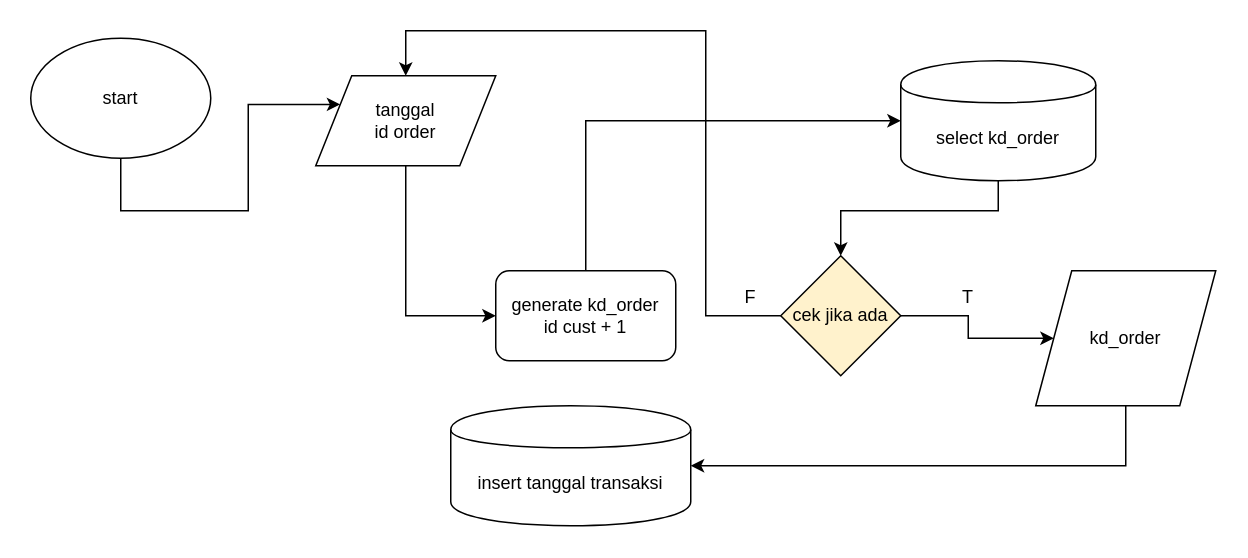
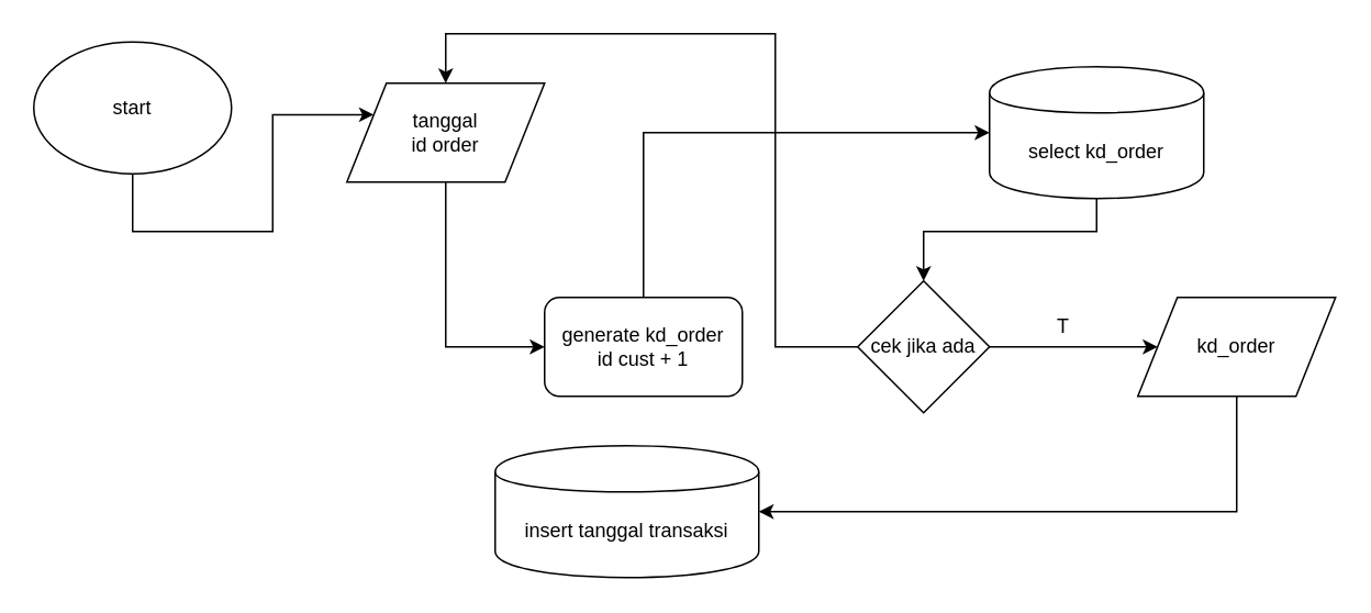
  <mxCell id="0" />
  <mxCell id="1" parent="0" />
  <mxCell id="2" style="edgeStyle=orthogonalEdgeStyle;rounded=0;orthogonalLoop=1;jettySize=auto;html=1;exitX=0.5;exitY=0;exitDx=0;exitDy=0;entryX=0;entryY=0.5;entryDx=0;entryDy=0;" edge="1" parent="1" source="9" target="8"><mxGeometry relative="1" as="geometry" /></mxCell>
  <mxCell id="3" style="edgeStyle=orthogonalEdgeStyle;rounded=0;orthogonalLoop=1;jettySize=auto;html=1;entryX=0.5;entryY=0;entryDx=0;entryDy=0;" edge="1" parent="1" source="6" target="15"><mxGeometry relative="1" as="geometry"><Array as="points"><mxPoint x="470" y="210" /><mxPoint x="470" y="20" /><mxPoint x="270" y="20" /></Array></mxGeometry></mxCell>
  <mxCell id="4" style="edgeStyle=orthogonalEdgeStyle;rounded=0;orthogonalLoop=1;jettySize=auto;html=1;exitX=0.5;exitY=1;exitDx=0;exitDy=0;" edge="1" parent="1" source="13" target="11"><mxGeometry relative="1" as="geometry"><Array as="points"><mxPoint x="750" y="310" /></Array></mxGeometry></mxCell>
  <mxCell id="5" style="edgeStyle=orthogonalEdgeStyle;rounded=0;orthogonalLoop=1;jettySize=auto;html=1;exitX=1;exitY=0.5;exitDx=0;exitDy=0;entryX=0;entryY=0.5;entryDx=0;entryDy=0;" edge="1" parent="1" source="6" target="13"><mxGeometry relative="1" as="geometry" /></mxCell>
- <mxCell id="6" value="cek jika ada" style="rhombus;whiteSpace=wrap;html=1;fillColor=#fff2cc;" vertex="1" parent="1"><mxGeometry x="520" y="170" width="80" height="80" as="geometry" /></mxCell>
+ <mxCell id="6" value="cek jika ada" style="rhombus;whiteSpace=wrap;html=1;" vertex="1" parent="1"><mxGeometry x="520" y="170" width="80" height="80" as="geometry" /></mxCell>
  <mxCell id="7" style="edgeStyle=orthogonalEdgeStyle;rounded=0;orthogonalLoop=1;jettySize=auto;html=1;entryX=0.5;entryY=0;entryDx=0;entryDy=0;" edge="1" parent="1" source="8" target="6"><mxGeometry relative="1" as="geometry"><Array as="points"><mxPoint x="665" y="140" /><mxPoint x="560" y="140" /></Array></mxGeometry></mxCell>
  <mxCell id="8" value="select kd_order" style="shape=cylinder;whiteSpace=wrap;html=1;boundedLbl=1;backgroundOutline=1;" vertex="1" parent="1"><mxGeometry x="600" y="40" width="130" height="80" as="geometry" /></mxCell>
  <mxCell id="9" value="generate kd_order&lt;br&gt;id cust + 1&lt;br&gt;" style="whiteSpace=wrap;html=1;rounded=1;" vertex="1" parent="1"><mxGeometry x="330" y="180" width="120" height="60" as="geometry" /></mxCell>
- <mxCell id="10" value="F&lt;br&gt;" style="text;html=1;strokeColor=none;fillColor=none;align=center;verticalAlign=middle;whiteSpace=wrap;rounded=0;" vertex="1" parent="1"><mxGeometry x="480" y="188" width="40" height="20" as="geometry" /></mxCell>
  <mxCell id="11" value="insert tanggal transaksi" style="shape=cylinder;whiteSpace=wrap;html=1;boundedLbl=1;backgroundOutline=1;" vertex="1" parent="1"><mxGeometry x="300" y="270" width="160" height="80" as="geometry" /></mxCell>
  <mxCell id="12" value="T&lt;br&gt;" style="text;html=1;strokeColor=none;fillColor=none;align=center;verticalAlign=middle;whiteSpace=wrap;rounded=0;" vertex="1" parent="1"><mxGeometry x="625" y="188" width="40" height="20" as="geometry" /></mxCell>
- <mxCell id="13" value="kd_order" style="shape=parallelogram;perimeter=parallelogramPerimeter;whiteSpace=wrap;html=1;" vertex="1" parent="1"><mxGeometry x="690" y="180" width="120" height="90" as="geometry" /></mxCell>
+ <mxCell id="13" value="kd_order" style="shape=parallelogram;perimeter=parallelogramPerimeter;whiteSpace=wrap;html=1;" vertex="1" parent="1"><mxGeometry x="690" y="180" width="120" height="60" as="geometry" /></mxCell>
  <mxCell id="14" style="edgeStyle=orthogonalEdgeStyle;rounded=0;orthogonalLoop=1;jettySize=auto;html=1;entryX=0;entryY=0.5;entryDx=0;entryDy=0;" edge="1" parent="1" source="15" target="9"><mxGeometry relative="1" as="geometry" /></mxCell>
  <mxCell id="15" value="tanggal&lt;br&gt;id order&lt;br&gt;" style="shape=parallelogram;perimeter=parallelogramPerimeter;whiteSpace=wrap;html=1;" vertex="1" parent="1"><mxGeometry x="210" y="50" width="120" height="60" as="geometry" /></mxCell>
  <mxCell id="16" style="edgeStyle=orthogonalEdgeStyle;rounded=0;orthogonalLoop=1;jettySize=auto;html=1;entryX=0;entryY=0.25;entryDx=0;entryDy=0;" edge="1" parent="1" source="17" target="15"><mxGeometry relative="1" as="geometry"><Array as="points"><mxPoint x="80" y="140" /><mxPoint x="165" y="140" /><mxPoint x="165" y="69" /></Array></mxGeometry></mxCell>
  <mxCell id="17" value="start" style="ellipse;whiteSpace=wrap;html=1;" vertex="1" parent="1"><mxGeometry x="20" y="25" width="120" height="80" as="geometry" /></mxCell>
